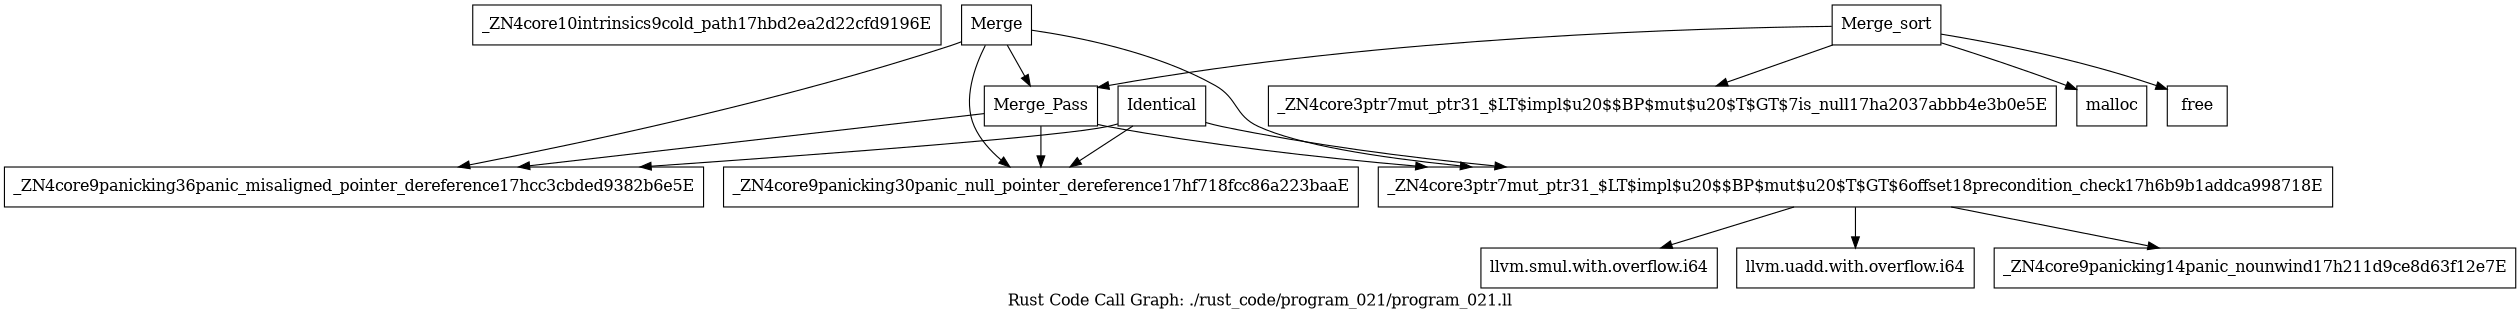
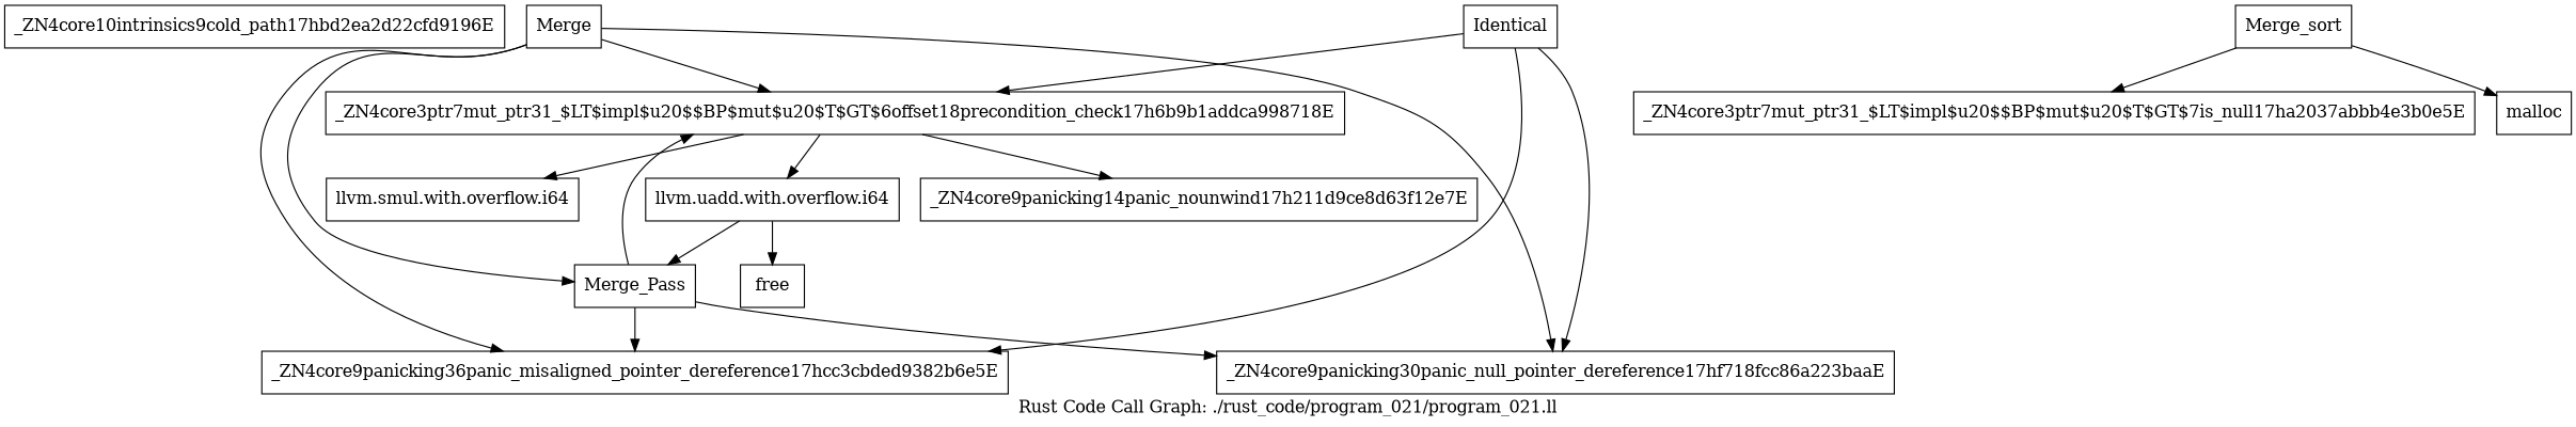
  digraph {
    label="Rust Code Call Graph: ./rust_code/program_021/program_021.ll"
    node [shape=record]
    n1 [label="{_ZN4core10intrinsics9cold_path17hbd2ea2d22cfd9196E}"]
    n2 [label="{_ZN4core3ptr7mut_ptr31_$LT$impl$u20$$BP$mut$u20$T$GT$6offset18precondition_check17h6b9b1addca998718E}"]
    n3 [label="{llvm.smul.with.overflow.i64}"]
    n4 [label="{llvm.uadd.with.overflow.i64}"]
    n5 [label="{_ZN4core9panicking14panic_nounwind17h211d9ce8d63f12e7E}"]
    n6 [label="{_ZN4core3ptr7mut_ptr31_$LT$impl$u20$$BP$mut$u20$T$GT$7is_null17ha2037abbb4e3b0e5E}"]
    n7 [label="{_ZN4core9panicking36panic_misaligned_pointer_dereference17hcc3cbded9382b6e5E}"]
    n8 [label="{_ZN4core9panicking30panic_null_pointer_dereference17hf718fcc86a223baaE}"]
    n9 [label="{Merge}"]
    n10 [label="{Merge_Pass}"]
    n11 [label="{Identical}"]
    n12 [label="{Merge_sort}"]
    n13 [label="{malloc}"]
    n14 [label="{free}"]
    n2 -> n3
    n2 -> n4
    n2 -> n5
    n9 -> n2
    n9 -> n7
    n9 -> n8
    n9 -> n10
    n10 -> n2
    n10 -> n7
    n10 -> n8
    n11 -> n2
    n11 -> n7
    n11 -> n8
    n12 -> n6
-   n12 -> n10
+   n4 -> n10
    n12 -> n13
-   n12 -> n14
+   n4 -> n14
  }
